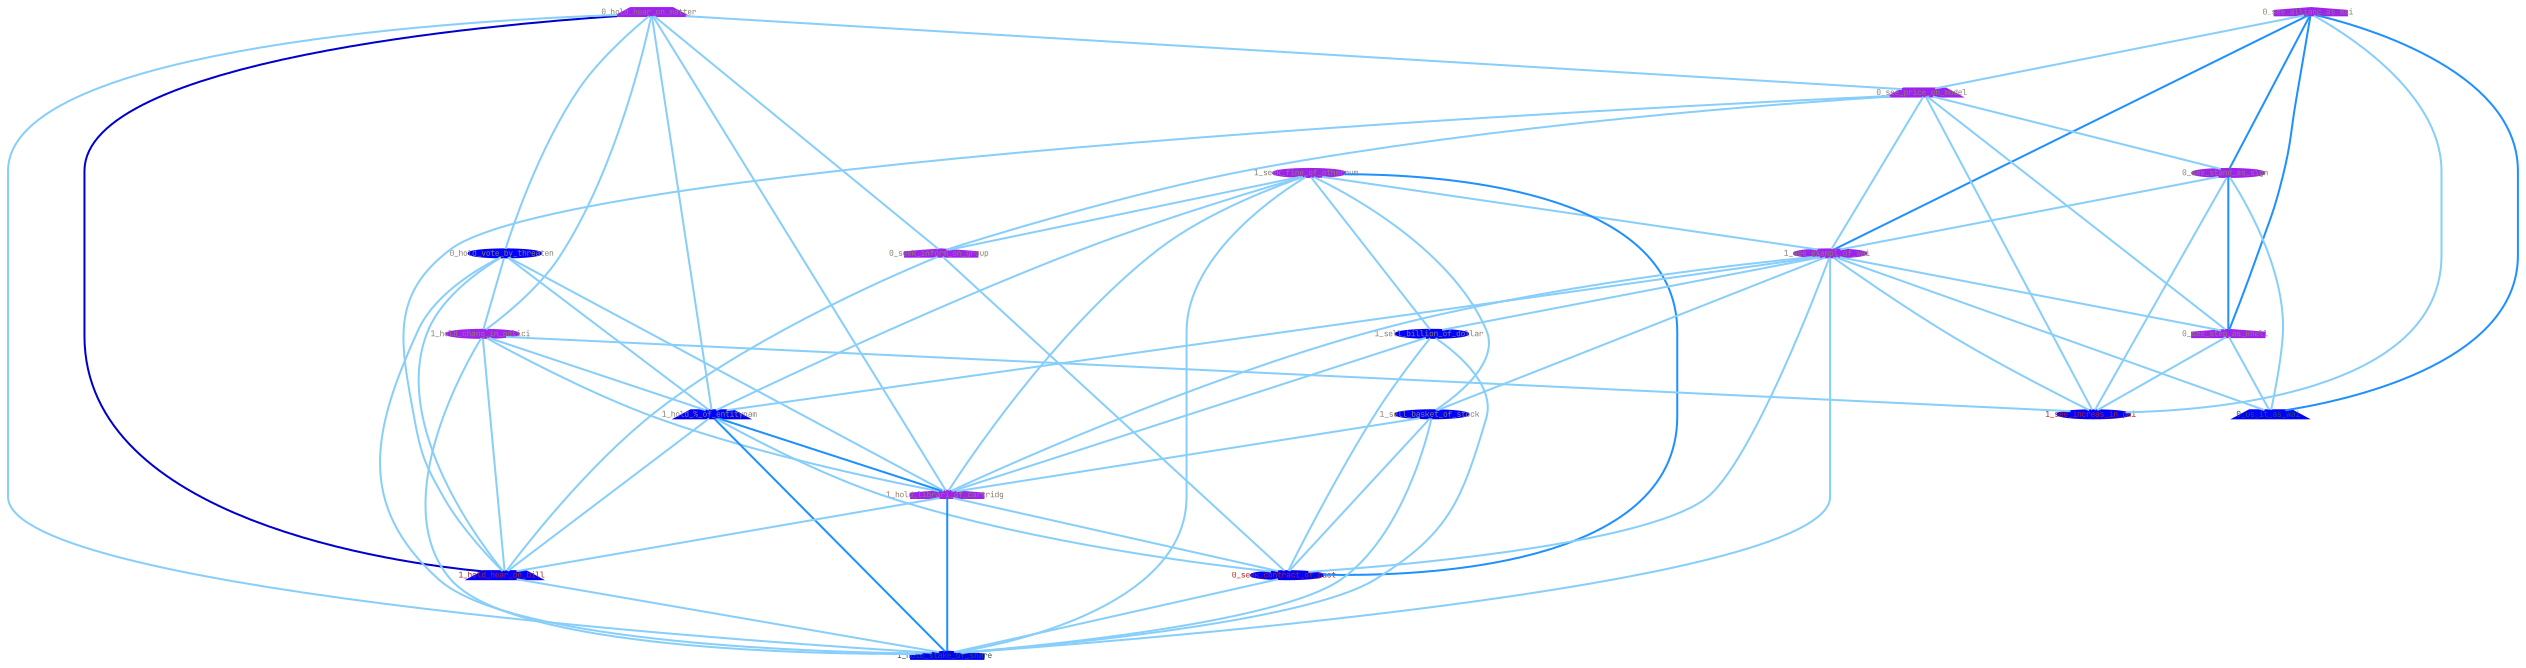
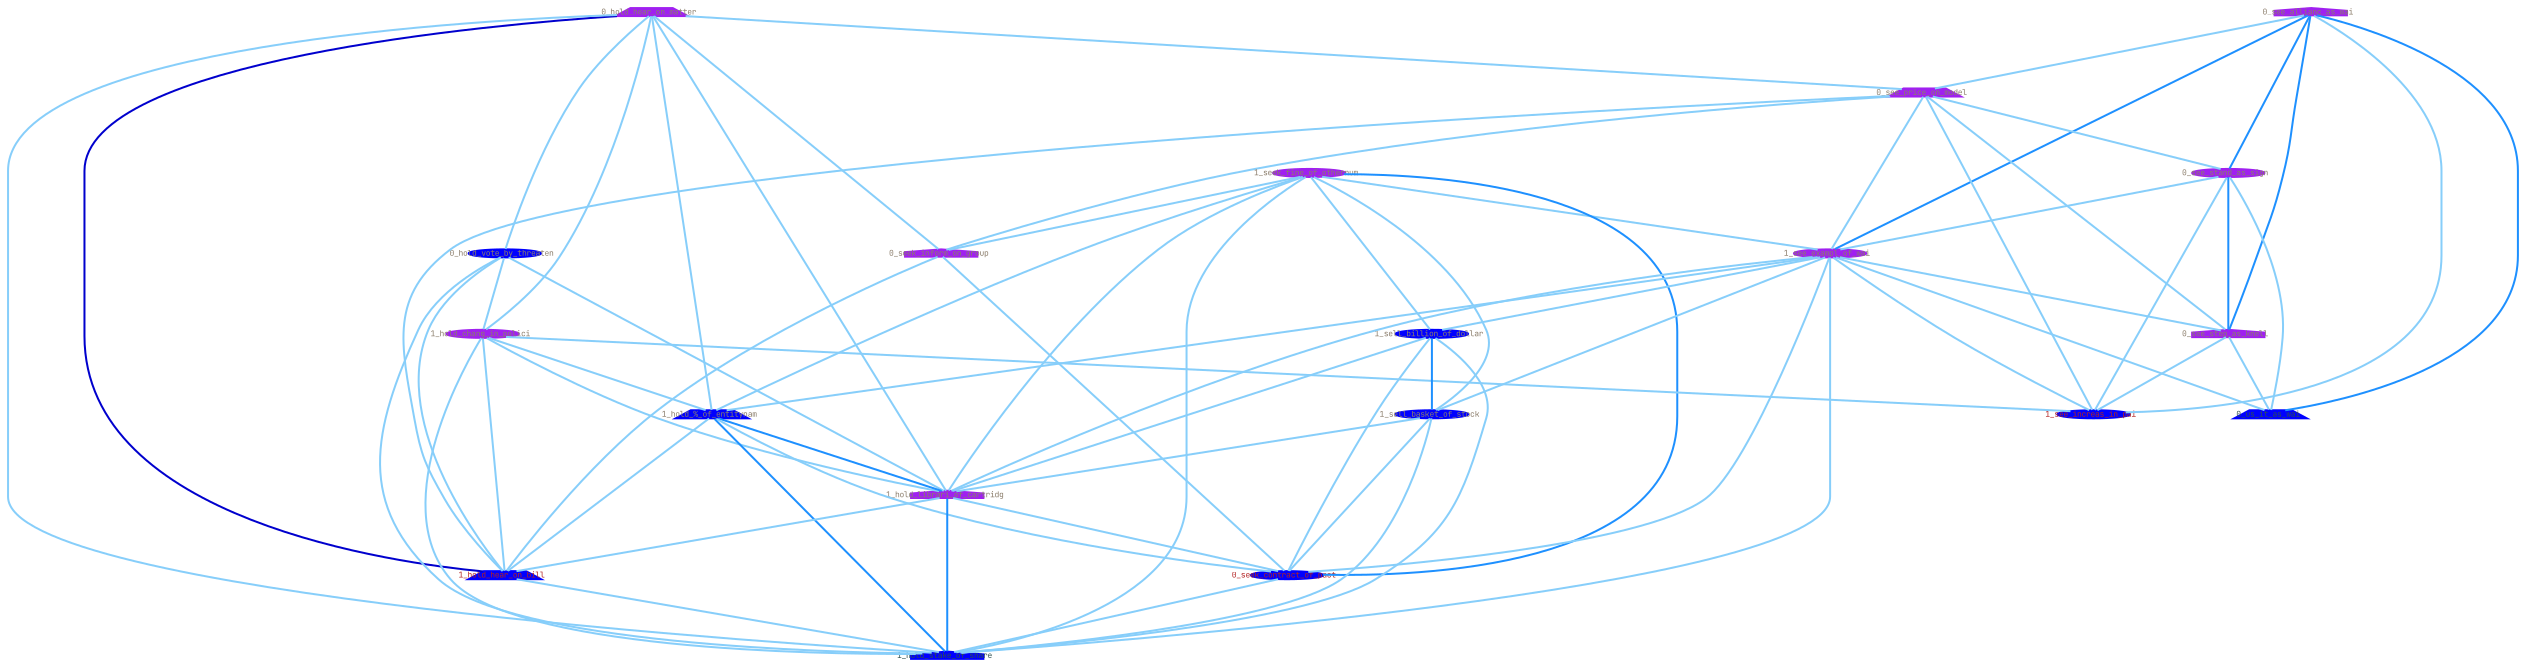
  graph {
    fontname="JetBrains Mono"
    node [color=purple fixedsize=true fontcolor="#8b7d6b" fontname="JetBrains Mono" fontsize=4 shape=ellipse style=filled]
    edge [color="#87cefa" fontname="JetBrains Mono" w=1]
    "0_see_allianc_as_wai " [height=.06 shape=house width=.5]
    "0_hold_hear_on_matter " [height=.06 shape=trapezium width=.5]
    "0_see_price_on_model " [height=.06 shape=trapezium width=.5]
    "0_see_stand_as_sign " [height=.06 width=.5]
    "0_hold_vote_by_threaten " [color=blue height=.06 width=.5]
    "1_seek_fine_of_othernum " [height=.06 width=.5]
    "1_hold_chang_in_polici " [height=.06 width=.5]
    "1_see_exampl_of_wai " [height=.06 width=.5]
    "0_seek_inform_on_group " [height=.06 shape=house width=.5]
    "1_sell_billion_of_dollar " [color=blue height=.06 width=.5]
    "1_hold_%_of_entitynam " [color=blue height=.06 shape=trapezium width=.5]
    "1_sell_basket_of_stock " [color=blue height=.06 width=.5]
    "0_see_step_as_knell " [height=.06 shape=house width=.5]
    "1_hold_librari_of_cartridg " [height=.06 shape=house width=.5]
    "0_seek_contract_of_pact " [color=blue fontcolor="#b22222" height=.06 width=.5]
    "1_see_increas_in_pai " [color=blue fontcolor="#b22222" height=.06 width=.5]
    "1_hold_hear_on_bill " [color=blue fontcolor="#b22222" height=.06 shape=trapezium width=.5]
    "0_us_it_as_wai " [color=blue fontcolor="#2f4f4f" height=.06 shape=trapezium width=.5]
    "1_hold_stake_of_share " [color=blue fontcolor="#2f4f4f" height=.06 shape=house width=.5]
    subgraph sub_1 {
      "0_see_allianc_as_wai "
      "0_hold_hear_on_matter "
      "0_see_price_on_model "
      "0_see_stand_as_sign "
      "0_hold_vote_by_threaten "
      "1_seek_fine_of_othernum "
      "1_hold_chang_in_polici "
      "1_see_exampl_of_wai "
      "0_seek_inform_on_group "
      "1_sell_billion_of_dollar "
      "1_hold_%_of_entitynam "
      "1_sell_basket_of_stock "
      "0_see_step_as_knell "
      "1_hold_librari_of_cartridg "
    }
    subgraph sub_2 {
      "0_seek_contract_of_pact "
      "1_see_increas_in_pai "
      "1_hold_hear_on_bill "
    }
    "0_see_allianc_as_wai " -- "0_see_price_on_model "
    "0_see_allianc_as_wai " -- "0_see_stand_as_sign " [color="#1e90ff" w=2]
    "0_see_allianc_as_wai " -- "1_see_exampl_of_wai " [color="#1e90ff" w=2]
    "0_see_allianc_as_wai " -- "0_see_step_as_knell " [color="#1e90ff" w=2]
    "0_see_allianc_as_wai " -- "1_see_increas_in_pai "
    "0_see_allianc_as_wai " -- "0_us_it_as_wai " [color="#1e90ff" w=2]
    "0_hold_hear_on_matter " -- "0_see_price_on_model "
    "0_hold_hear_on_matter " -- "0_hold_vote_by_threaten "
    "0_hold_hear_on_matter " -- "1_hold_chang_in_polici "
    "0_hold_hear_on_matter " -- "0_seek_inform_on_group "
    "0_hold_hear_on_matter " -- "1_hold_%_of_entitynam "
    "0_hold_hear_on_matter " -- "1_hold_librari_of_cartridg "
    "0_hold_hear_on_matter " -- "1_hold_hear_on_bill " [color="#0000cd" w=3]
    "0_hold_hear_on_matter " -- "1_hold_stake_of_share "
    "0_see_price_on_model " -- "0_see_stand_as_sign "
    "0_see_price_on_model " -- "1_see_exampl_of_wai "
    "0_see_price_on_model " -- "0_seek_inform_on_group "
    "0_see_price_on_model " -- "0_see_step_as_knell "
    "0_see_price_on_model " -- "1_see_increas_in_pai "
    "0_see_price_on_model " -- "1_hold_hear_on_bill "
    "0_see_stand_as_sign " -- "1_see_exampl_of_wai "
    "0_see_stand_as_sign " -- "0_see_step_as_knell " [color="#1e90ff" w=2]
    "0_see_stand_as_sign " -- "1_see_increas_in_pai "
    "0_see_stand_as_sign " -- "0_us_it_as_wai "
    "0_hold_vote_by_threaten " -- "1_hold_chang_in_polici "
-   "0_hold_vote_by_threaten " -- "1_hold_%_of_entitynam "
    "0_hold_vote_by_threaten " -- "1_hold_librari_of_cartridg "
    "0_hold_vote_by_threaten " -- "1_hold_hear_on_bill "
    "0_hold_vote_by_threaten " -- "1_hold_stake_of_share "
    "1_seek_fine_of_othernum " -- "1_see_exampl_of_wai "
    "1_seek_fine_of_othernum " -- "0_seek_inform_on_group "
    "1_seek_fine_of_othernum " -- "1_sell_billion_of_dollar "
    "1_seek_fine_of_othernum " -- "1_hold_%_of_entitynam "
    "1_seek_fine_of_othernum " -- "1_sell_basket_of_stock "
    "1_seek_fine_of_othernum " -- "1_hold_librari_of_cartridg "
    "1_seek_fine_of_othernum " -- "0_seek_contract_of_pact " [color="#1e90ff" w=2]
    "1_seek_fine_of_othernum " -- "1_hold_stake_of_share "
    "1_hold_chang_in_polici " -- "1_hold_%_of_entitynam "
    "1_hold_chang_in_polici " -- "1_hold_librari_of_cartridg "
    "1_hold_chang_in_polici " -- "1_see_increas_in_pai "
    "1_hold_chang_in_polici " -- "1_hold_hear_on_bill "
    "1_hold_chang_in_polici " -- "1_hold_stake_of_share "
    "1_see_exampl_of_wai " -- "1_sell_billion_of_dollar "
    "1_see_exampl_of_wai " -- "1_hold_%_of_entitynam "
    "1_see_exampl_of_wai " -- "1_sell_basket_of_stock "
    "1_see_exampl_of_wai " -- "0_see_step_as_knell "
    "1_see_exampl_of_wai " -- "1_hold_librari_of_cartridg "
    "1_see_exampl_of_wai " -- "0_seek_contract_of_pact "
    "1_see_exampl_of_wai " -- "1_see_increas_in_pai "
    "1_see_exampl_of_wai " -- "0_us_it_as_wai "
    "1_see_exampl_of_wai " -- "1_hold_stake_of_share "
    "0_seek_inform_on_group " -- "0_seek_contract_of_pact "
    "0_seek_inform_on_group " -- "1_hold_hear_on_bill "
+   "1_sell_billion_of_dollar " -- "1_sell_basket_of_stock " [color="#1e90ff" w=2]
    "1_sell_billion_of_dollar " -- "1_hold_librari_of_cartridg "
    "1_sell_billion_of_dollar " -- "0_seek_contract_of_pact "
    "1_sell_billion_of_dollar " -- "1_hold_stake_of_share "
    "1_hold_%_of_entitynam " -- "1_hold_librari_of_cartridg " [color="#1e90ff" w=2]
    "1_hold_%_of_entitynam " -- "0_seek_contract_of_pact "
    "1_hold_%_of_entitynam " -- "1_hold_hear_on_bill "
    "1_hold_%_of_entitynam " -- "1_hold_stake_of_share " [color="#1e90ff" w=2]
    "1_sell_basket_of_stock " -- "1_hold_librari_of_cartridg "
    "1_sell_basket_of_stock " -- "0_seek_contract_of_pact "
    "1_sell_basket_of_stock " -- "1_hold_stake_of_share "
    "0_see_step_as_knell " -- "1_see_increas_in_pai "
    "0_see_step_as_knell " -- "0_us_it_as_wai "
    "1_hold_librari_of_cartridg " -- "0_seek_contract_of_pact "
    "1_hold_librari_of_cartridg " -- "1_hold_hear_on_bill "
    "1_hold_librari_of_cartridg " -- "1_hold_stake_of_share " [color="#1e90ff" w=2]
    "0_seek_contract_of_pact " -- "1_hold_stake_of_share "
    "1_hold_hear_on_bill " -- "1_hold_stake_of_share "
  }
